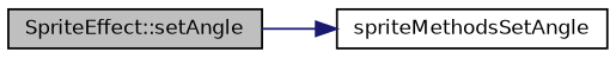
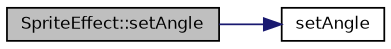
  digraph {
    rankdir=LR
    node [color=black fontname=Helvetica fontsize=10 shape=record style=filled]
    n1 [fillcolor=grey75 fontcolor=black height=0.2 label="SpriteEffect::setAngle" width=0.4]
-   n2 [fillcolor=white height=0.2 label=spriteMethodsSetAngle width=0.4]
+   n2 [fillcolor=white height=0.2 label=setAngle width=0.4]
    n1 -> n2 [color=midnightblue fontname=Helvetica fontsize=10 labelfontname=Helvetica labelfontsize=10 style=solid]
  }
